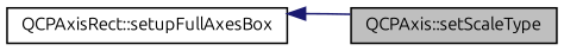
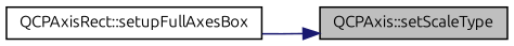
  digraph {
    rankdir=RL
    fontname=Ubuntu
    node [color=black fontname=Ubuntu fontsize=10 shape=record style=filled]
    n1 [fillcolor=grey75 fontcolor=black height=0.2 label="QCPAxis::setScaleType" width=0.4]
    n2 [fillcolor=white height=0.2 label="QCPAxisRect::setupFullAxesBox" width=0.4]
-   n2 -> n1 [color=midnightblue dir=back fontname=Ubuntu fontsize=10 labelfontname=Helvetica labelfontsize=10 style=solid]
+   n1 -> n2 [color=midnightblue dir=back fontname=Ubuntu fontsize=10 labelfontname=Helvetica labelfontsize=10 style=solid]
  }
